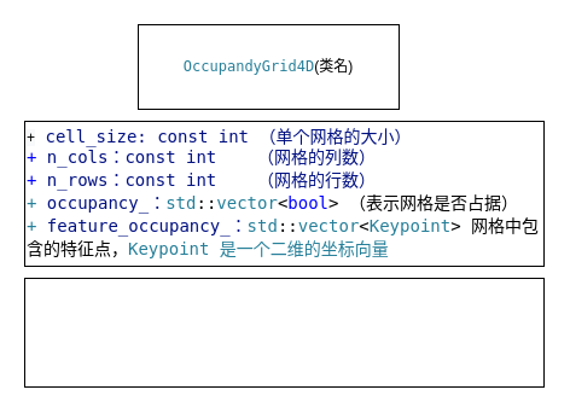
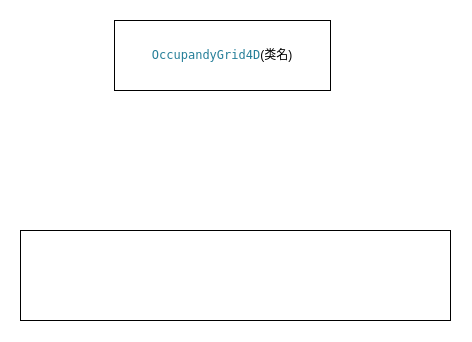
  <mxCell id="0" />
  <mxCell id="1" parent="0" />
  <mxCell id="2" value="&lt;font style=&quot;font-size: 12px;&quot;&gt;&lt;span style=&quot;color: rgb(38, 127, 153); background-color: rgb(255, 255, 255); font-family: &amp;quot;Droid Sans Mono&amp;quot;, &amp;quot;monospace&amp;quot;, monospace, &amp;quot;Droid Sans Fallback&amp;quot;;&quot;&gt;OccupandyGrid4D&lt;/span&gt;(类名)&lt;/font&gt;" style="rounded=0;whiteSpace=wrap;html=1;" vertex="1" parent="1"><mxGeometry x="114" y="20" width="216" height="70" as="geometry" /></mxCell>
- <mxCell id="3" value="&lt;div style=&quot;&quot;&gt;&lt;span style=&quot;background-color: rgb(248, 249, 250);&quot;&gt;+&lt;/span&gt;&lt;span style=&quot;background-color: rgb(255, 255, 255); font-family: &amp;quot;Droid Sans Mono&amp;quot;, &amp;quot;monospace&amp;quot;, monospace, &amp;quot;Droid Sans Fallback&amp;quot;; font-size: 14px;&quot;&gt;&amp;nbsp;&lt;/span&gt;&lt;span style=&quot;background-color: rgb(255, 255, 255); font-family: &amp;quot;Droid Sans Mono&amp;quot;, &amp;quot;monospace&amp;quot;, monospace, &amp;quot;Droid Sans Fallback&amp;quot;; font-size: 14px; color: rgb(0, 16, 128);&quot;&gt;cell_size: const int （单个网格的大小）&amp;nbsp;&lt;/span&gt;&lt;span style=&quot;background-color: rgb(255, 255, 255); font-family: &amp;quot;Droid Sans Mono&amp;quot;, &amp;quot;monospace&amp;quot;, monospace, &amp;quot;Droid Sans Fallback&amp;quot;; font-size: 14px;&quot;&gt;&amp;nbsp;&lt;/span&gt;&lt;/div&gt;&lt;div style=&quot;background-color: rgb(255, 255, 255); font-family: &amp;quot;Droid Sans Mono&amp;quot;, &amp;quot;monospace&amp;quot;, monospace, &amp;quot;Droid Sans Fallback&amp;quot;; font-size: 14px; line-height: 19px;&quot;&gt;&lt;div&gt;&lt;span style=&quot;color: #0000ff;&quot;&gt;+&amp;nbsp;&lt;/span&gt;&lt;span style=&quot;color: #001080;&quot;&gt;n_cols：&lt;/span&gt;&lt;span style=&quot;color: rgb(0, 16, 128);&quot;&gt;const int&amp;nbsp; &amp;nbsp; &lt;/span&gt;&lt;span style=&quot;color: rgb(0, 16, 128);&quot;&gt;（网格的列数）&amp;nbsp;&lt;/span&gt;&lt;/div&gt;&lt;div&gt;&lt;span style=&quot;color: #0000ff;&quot;&gt;+ &lt;/span&gt;&lt;span style=&quot;color: #001080;&quot;&gt;n_rows：&lt;/span&gt;&lt;span style=&quot;color: rgb(0, 16, 128);&quot;&gt;const int&amp;nbsp; &amp;nbsp;&amp;nbsp;&lt;/span&gt;&lt;span style=&quot;color: rgb(0, 16, 128);&quot;&gt;（网格的行数）&amp;nbsp;&lt;/span&gt;&lt;/div&gt;&lt;div&gt;&lt;span style=&quot;color: #267f99;&quot;&gt;+&amp;nbsp;&lt;/span&gt;&lt;span style=&quot;color: #001080;&quot;&gt;occupancy_：&lt;/span&gt;&lt;span style=&quot;color: rgb(38, 127, 153);&quot;&gt;std&lt;/span&gt;&lt;span style=&quot;&quot;&gt;::&lt;/span&gt;&lt;span style=&quot;color: rgb(38, 127, 153);&quot;&gt;vector&lt;/span&gt;&lt;span style=&quot;&quot;&gt;&amp;lt;&lt;/span&gt;&lt;span style=&quot;color: rgb(0, 0, 255);&quot;&gt;bool&lt;/span&gt;&lt;span style=&quot;&quot;&gt;&amp;gt; （表示网格是否占据）&lt;/span&gt;&lt;/div&gt;&lt;div&gt;&lt;span style=&quot;color: #267f99;&quot;&gt;+&amp;nbsp;&lt;/span&gt;&lt;span style=&quot;color: #001080;&quot;&gt;feature_occupancy_：&lt;/span&gt;&lt;span style=&quot;color: rgb(38, 127, 153);&quot;&gt;std&lt;/span&gt;&lt;span style=&quot;&quot;&gt;::&lt;/span&gt;&lt;span style=&quot;color: rgb(38, 127, 153);&quot;&gt;vector&lt;/span&gt;&lt;span style=&quot;&quot;&gt;&amp;lt;&lt;/span&gt;&lt;span style=&quot;color: rgb(38, 127, 153);&quot;&gt;Keypoint&lt;/span&gt;&lt;span style=&quot;&quot;&gt;&amp;gt; 网格中包&lt;span style=&quot;&quot;&gt; &lt;/span&gt;&lt;span style=&quot;&quot;&gt; &lt;/span&gt;&lt;span style=&quot;&quot;&gt; &lt;/span&gt;含的特征点，&lt;/span&gt;&lt;span style=&quot;color: rgb(38, 127, 153);&quot;&gt;Keypoint 是一个二维的坐标向量&lt;/span&gt;&lt;/div&gt;&lt;/div&gt;" style="rounded=0;whiteSpace=wrap;html=1;align=left;" vertex="1" parent="1"><mxGeometry x="20" y="100" width="430" height="120" as="geometry" /></mxCell>
  <mxCell id="4" value="" style="rounded=0;whiteSpace=wrap;html=1;" vertex="1" parent="1"><mxGeometry x="20" y="230" width="430" height="90" as="geometry" /></mxCell>
